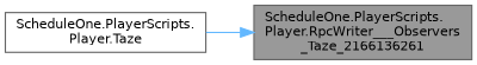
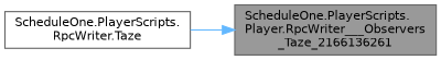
  digraph {
    rankdir=RL
    node [fontname=Helvetica fontsize=10 shape=box style=filled]
    n1 [color=gray40 fillcolor=grey60 fontcolor=black height=0.2 label="ScheduleOne.PlayerScripts.\lPlayer.RpcWriter___Observers\l_Taze_2166136261" width=0.4]
-   n2 [color=grey40 fillcolor=white height=0.2 label="ScheduleOne.PlayerScripts.\lPlayer.Taze" width=0.4]
+   n2 [color=grey40 fillcolor=white height=0.2 label="ScheduleOne.PlayerScripts.\lRpcWriter.Taze" width=0.4]
    n1 -> n2 [color=steelblue1 dir=back fontname=Helvetica fontsize=10 labelfontname=Helvetica labelfontsize=10 style=solid]
  }
